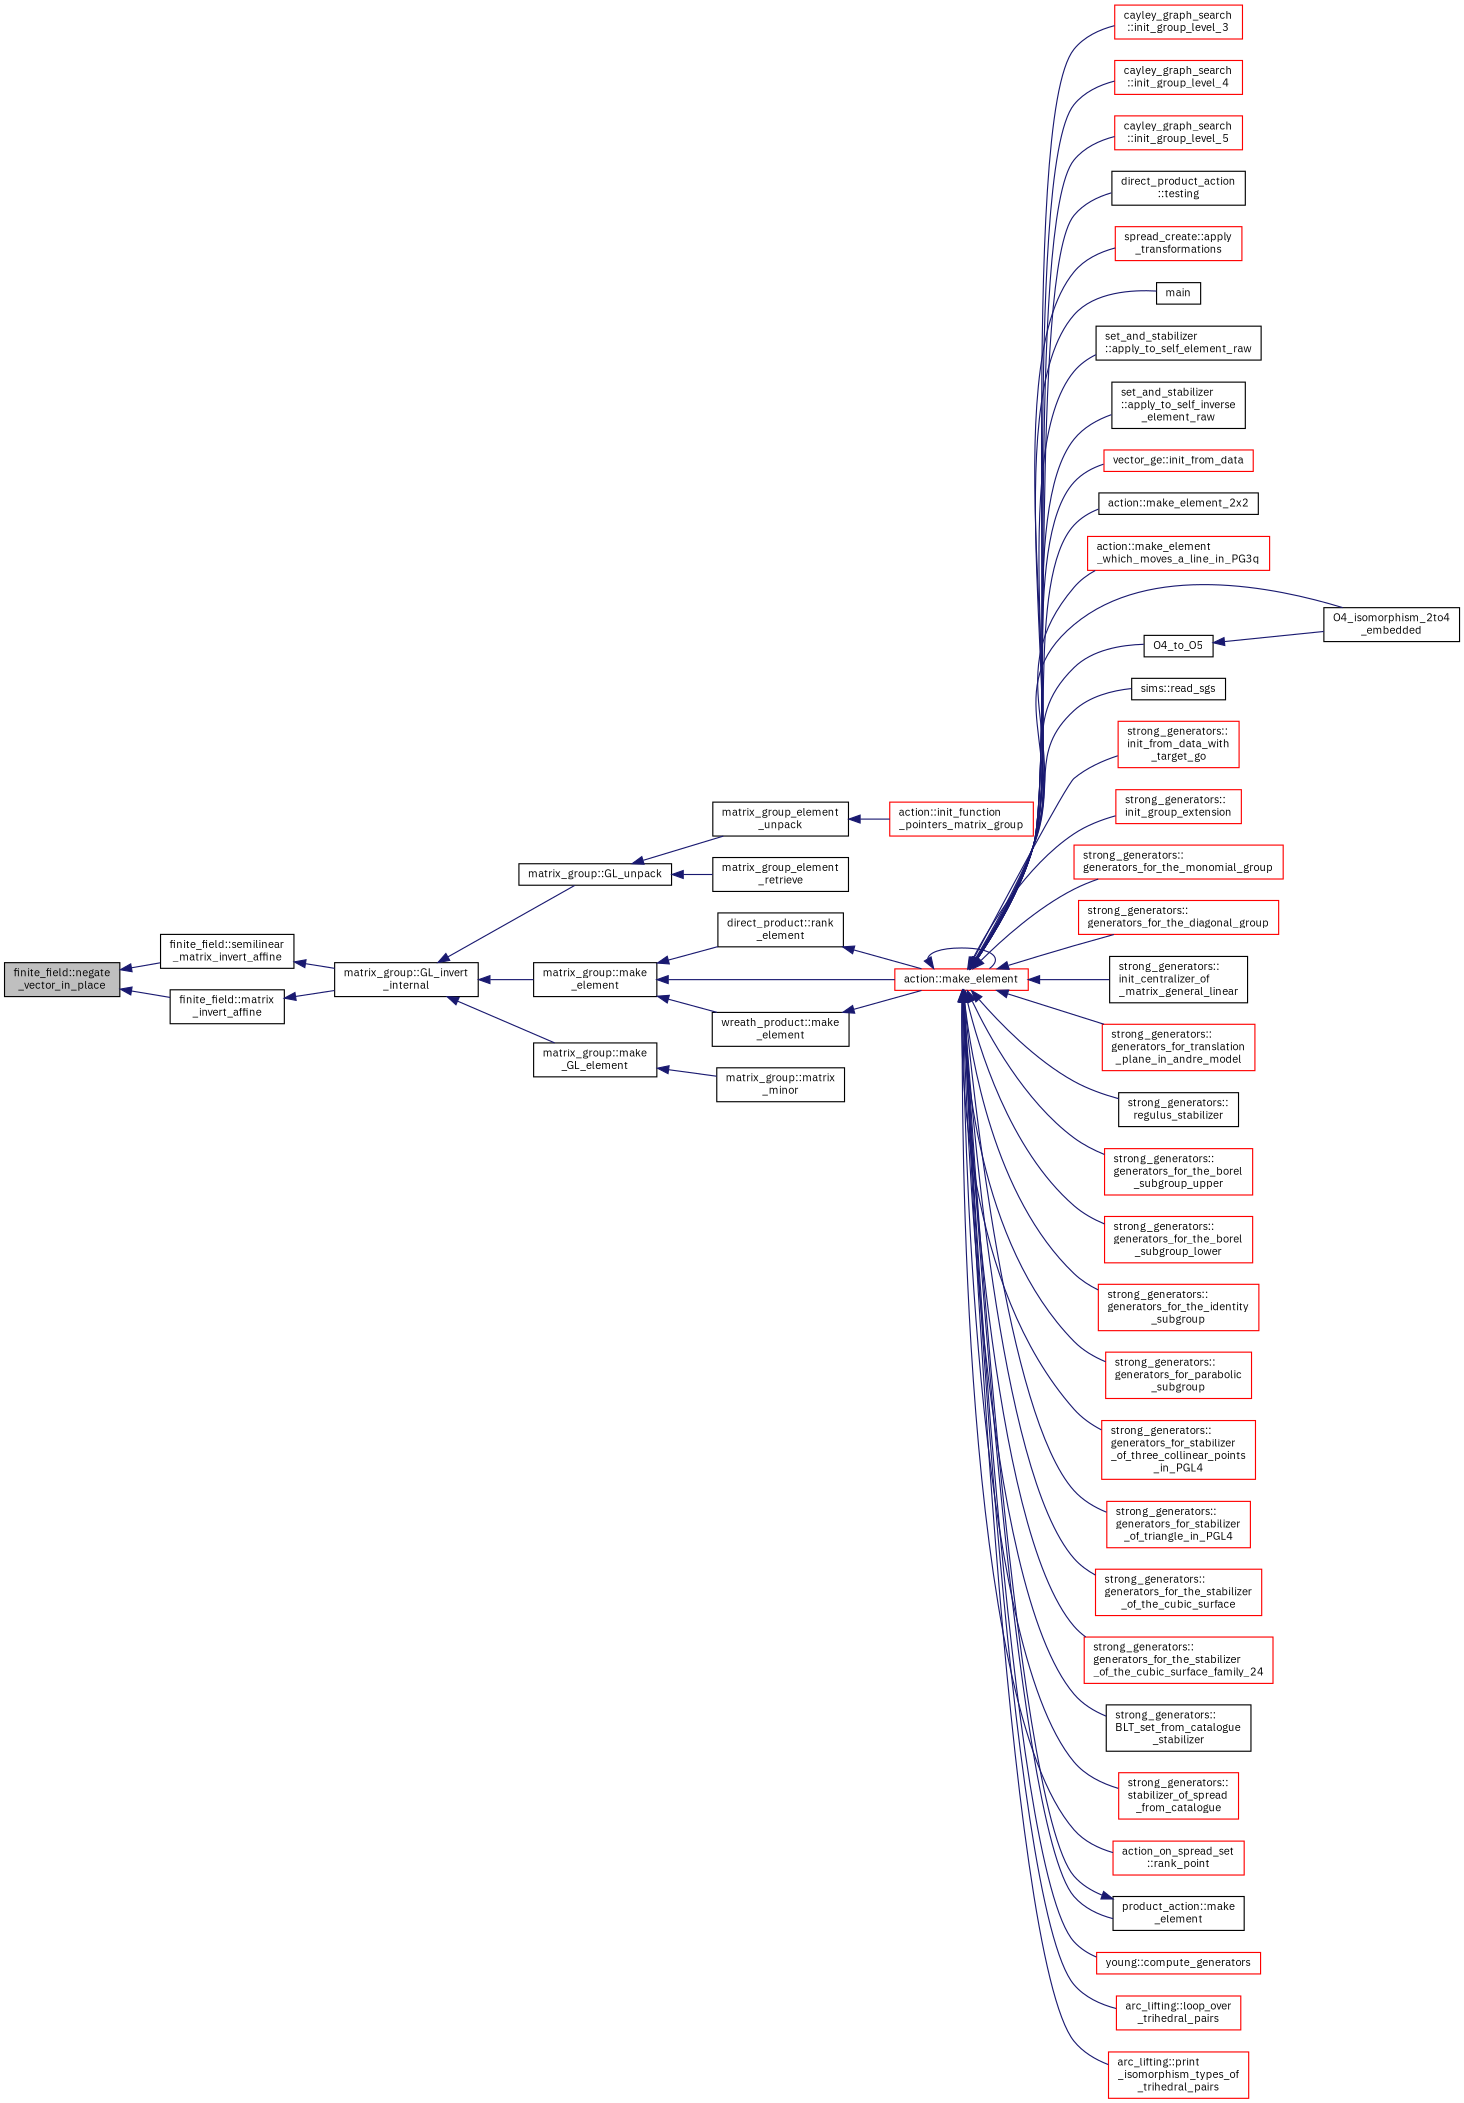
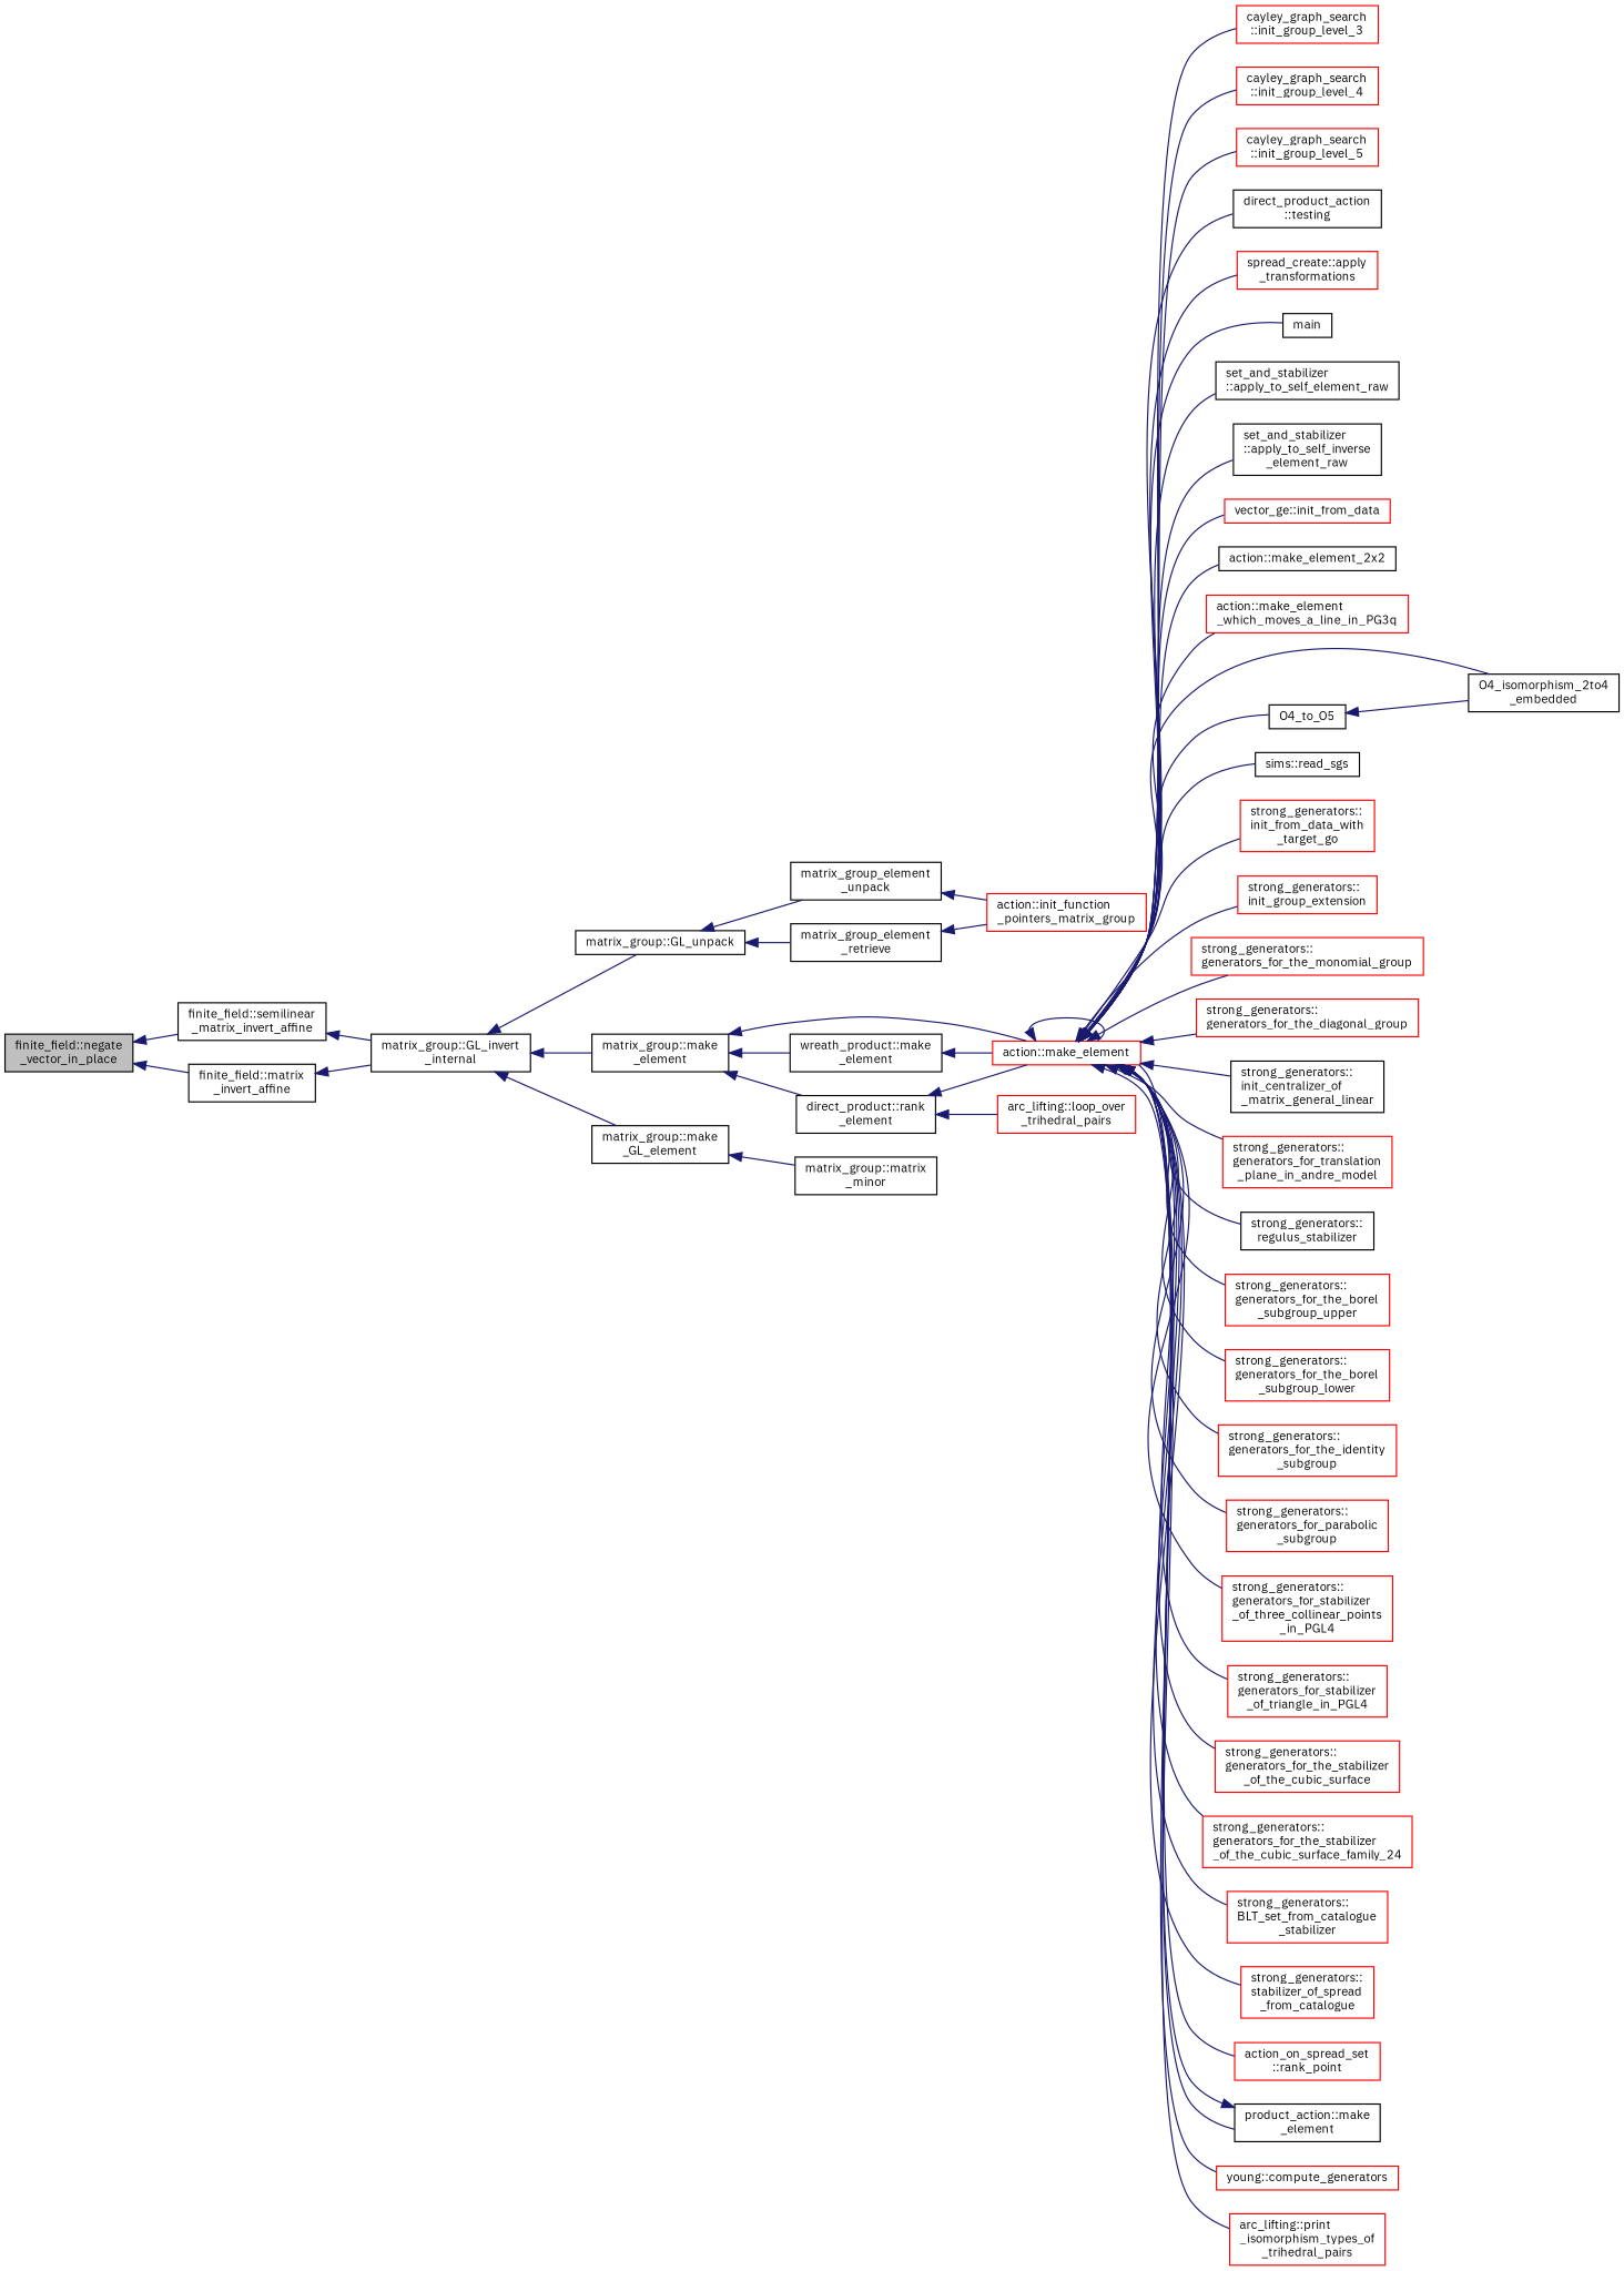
  digraph {
    fontname="IBM Plex Sans"
    rankdir=LR
    node [color=red fillcolor=white fontname="IBM Plex Sans" fontsize=10 shape=record style=filled]
    edge [color=midnightblue dir=back fontname="IBM Plex Sans" fontsize=10 labelfontname=Helvetica labelfontsize=10 style=solid]
    n1 [color=black fillcolor=grey75 fontcolor=black height=0.2 label="finite_field::negate\l_vector_in_place" width=0.4]
    n2 [color=black height=0.2 label="finite_field::semilinear\l_matrix_invert_affine" width=0.4]
    n3 [color=black height=0.2 label="finite_field::matrix\l_invert_affine" width=0.4]
    n4 [color=black height=0.2 label="matrix_group::GL_invert\l_internal" width=0.4]
    n5 [color=black height=0.2 label="matrix_group::GL_unpack" width=0.4]
    n6 [color=black height=0.2 label="matrix_group::make\l_element" width=0.4]
    n7 [color=black height=0.2 label="matrix_group::make\l_GL_element" width=0.4]
    n8 [color=black height=0.2 label="matrix_group_element\l_unpack" width=0.4]
    n9 [color=black height=0.2 label="matrix_group_element\l_retrieve" width=0.4]
    n10 [color=black height=0.2 label="direct_product::rank\l_element" width=0.4]
    n11 [height=0.2 label="action::make_element" width=0.4]
    n12 [color=black height=0.2 label="wreath_product::make\l_element" width=0.4]
    n13 [color=black height=0.2 label="matrix_group::matrix\l_minor" width=0.4]
    n14 [height=0.2 label="action::init_function\l_pointers_matrix_group" width=0.4]
    n15 [height=0.2 label="cayley_graph_search\l::init_group_level_3" width=0.4]
    n16 [height=0.2 label="cayley_graph_search\l::init_group_level_4" width=0.4]
    n17 [height=0.2 label="cayley_graph_search\l::init_group_level_5" width=0.4]
    n18 [color=black height=0.2 label="direct_product_action\l::testing" width=0.4]
    n19 [height=0.2 label="spread_create::apply\l_transformations" width=0.4]
    n20 [color=black height=0.2 label=main width=0.4]
    n21 [color=black height=0.2 label="set_and_stabilizer\l::apply_to_self_element_raw" width=0.4]
    n22 [color=black height=0.2 label="set_and_stabilizer\l::apply_to_self_inverse\l_element_raw" width=0.4]
    n23 [height=0.2 label="vector_ge::init_from_data" width=0.4]
    n24 [color=black height=0.2 label="action::make_element_2x2" width=0.4]
    n25 [height=0.2 label="action::make_element\l_which_moves_a_line_in_PG3q" width=0.4]
    n26 [color=black height=0.2 label="O4_isomorphism_2to4\l_embedded" width=0.4]
    n27 [color=black height=0.2 label=O4_to_O5 width=0.4]
    n28 [color=black height=0.2 label="sims::read_sgs" width=0.4]
    n29 [height=0.2 label="strong_generators::\linit_from_data_with\l_target_go" width=0.4]
    n30 [height=0.2 label="strong_generators::\linit_group_extension" width=0.4]
    n31 [height=0.2 label="strong_generators::\lgenerators_for_the_monomial_group" width=0.4]
    n32 [height=0.2 label="strong_generators::\lgenerators_for_the_diagonal_group" width=0.4]
    n33 [color=black height=0.2 label="strong_generators::\linit_centralizer_of\l_matrix_general_linear" width=0.4]
    n34 [height=0.2 label="strong_generators::\lgenerators_for_translation\l_plane_in_andre_model" width=0.4]
    n35 [color=black height=0.2 label="strong_generators::\lregulus_stabilizer" width=0.4]
    n36 [height=0.2 label="strong_generators::\lgenerators_for_the_borel\l_subgroup_upper" width=0.4]
    n37 [height=0.2 label="strong_generators::\lgenerators_for_the_borel\l_subgroup_lower" width=0.4]
    n38 [height=0.2 label="strong_generators::\lgenerators_for_the_identity\l_subgroup" width=0.4]
    n39 [height=0.2 label="strong_generators::\lgenerators_for_parabolic\l_subgroup" width=0.4]
    n40 [height=0.2 label="strong_generators::\lgenerators_for_stabilizer\l_of_three_collinear_points\l_in_PGL4" width=0.4]
    n41 [height=0.2 label="strong_generators::\lgenerators_for_stabilizer\l_of_triangle_in_PGL4" width=0.4]
    n42 [height=0.2 label="strong_generators::\lgenerators_for_the_stabilizer\l_of_the_cubic_surface" width=0.4]
    n43 [height=0.2 label="strong_generators::\lgenerators_for_the_stabilizer\l_of_the_cubic_surface_family_24" width=0.4]
-   n44 [color=black height=0.2 label="strong_generators::\lBLT_set_from_catalogue\l_stabilizer" width=0.4]
+   n44 [height=0.2 label="strong_generators::\lBLT_set_from_catalogue\l_stabilizer" width=0.4]
    n45 [height=0.2 label="strong_generators::\lstabilizer_of_spread\l_from_catalogue" width=0.4]
    n46 [height=0.2 label="action_on_spread_set\l::rank_point" width=0.4]
    n47 [color=black height=0.2 label="product_action::make\l_element" width=0.4]
    n48 [height=0.2 label="young::compute_generators" width=0.4]
    n49 [height=0.2 label="arc_lifting::loop_over\l_trihedral_pairs" width=0.4]
    n50 [height=0.2 label="arc_lifting::print\l_isomorphism_types_of\l_trihedral_pairs" width=0.4]
    n1 -> n2
    n1 -> n3
    n2 -> n4
    n3 -> n4
    n4 -> n5
    n4 -> n6
    n4 -> n7
    n5 -> n8
    n5 -> n9
    n6 -> n10
    n6 -> n11
    n6 -> n12
    n7 -> n13
    n8 -> n14
+   n9 -> n14
    n10 -> n11
    n11 -> n11
    n11 -> n15
    n11 -> n16
    n11 -> n17
    n11 -> n18
    n11 -> n19
    n11 -> n20
    n11 -> n21
    n11 -> n22
    n11 -> n23
    n11 -> n24
    n11 -> n25
    n11 -> n26
    n11 -> n27
    n11 -> n28
    n11 -> n29
    n11 -> n30
    n11 -> n31
    n11 -> n32
    n11 -> n33
    n11 -> n34
    n11 -> n35
    n11 -> n36
    n11 -> n37
    n11 -> n38
    n11 -> n39
    n11 -> n40
    n11 -> n41
    n11 -> n42
    n11 -> n43
    n11 -> n44
    n11 -> n45
    n11 -> n46
    n11 -> n47
    n11 -> n48
-   n11 -> n49
+   n10 -> n49
    n11 -> n50
    n12 -> n11
    n27 -> n26
    n47 -> n11
  }
